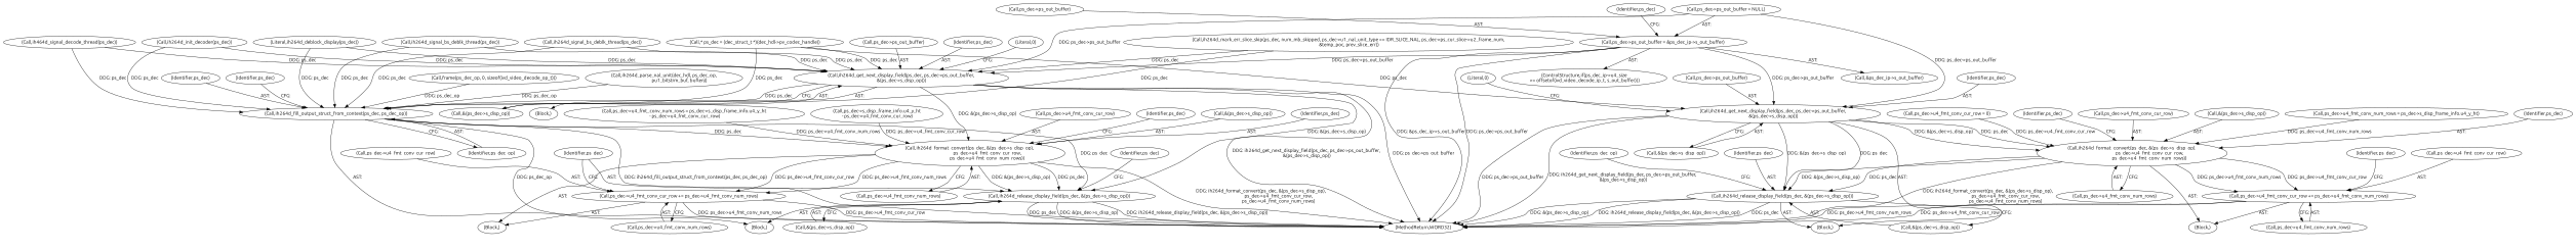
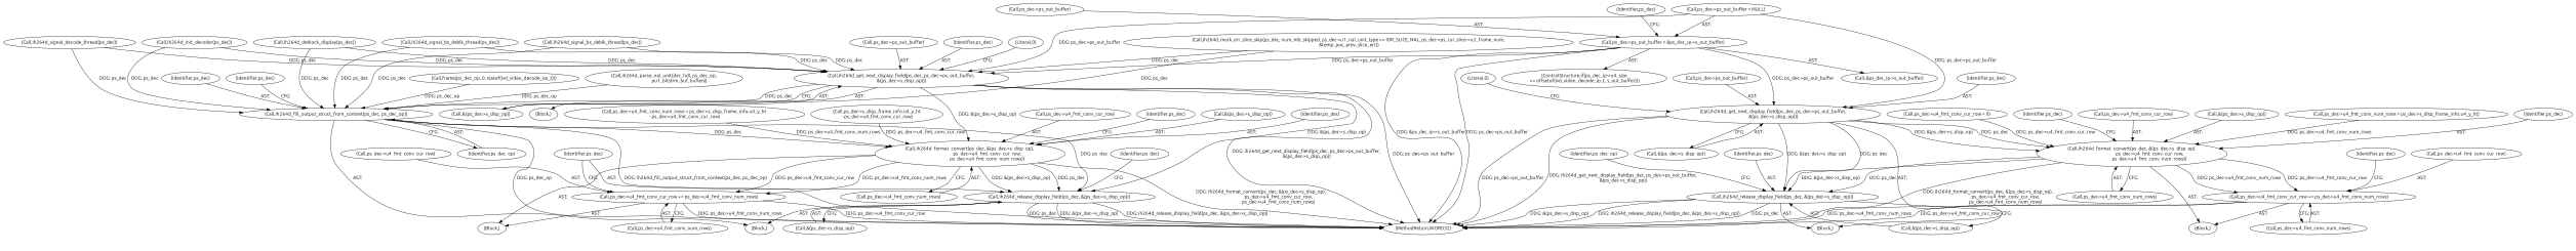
  digraph {
    fontname=Ubuntu
    node [fontname=Ubuntu]
    edge [fontname=Ubuntu]
    n1 [label="(Call,ps_dec->ps_out_buffer = &ps_dec_ip->s_out_buffer)"]
    n2 [label="(Call,ih264d_get_next_display_field(ps_dec, ps_dec->ps_out_buffer,\n &(ps_dec->s_disp_op)))"]
    n3 [label="(Call,ih264d_get_next_display_field(ps_dec, ps_dec->ps_out_buffer,\n &(ps_dec->s_disp_op)))"]
    n4 [label="(ControlStructure,if(ps_dec_ip->u4_size\n >= offsetof(ivd_video_decode_ip_t, s_out_buffer)))"]
    n5 [label="(Call,&ps_dec_ip->s_out_buffer)"]
    n6 [label="(MethodReturn,WORD32)"]
    n7 [label="(Call,ih264d_format_convert(ps_dec, &(ps_dec->s_disp_op),\n                                  ps_dec->u4_fmt_conv_cur_row,\n                                  ps_dec->u4_fmt_conv_num_rows))"]
    n8 [label="(Call,ih264d_release_display_field(ps_dec, &(ps_dec->s_disp_op)))"]
    n9 [label="(Call,&(ps_dec->s_disp_op))"]
    n10 [label="(Block,)"]
    n11 [label="(Call,ih264d_fill_output_struct_from_context(ps_dec, ps_dec_op))"]
    n12 [label="(Call,ih264d_format_convert(ps_dec, &(ps_dec->s_disp_op),\n                                  ps_dec->u4_fmt_conv_cur_row,\n                                  ps_dec->u4_fmt_conv_num_rows))"]
    n13 [label="(Call,ih264d_release_display_field(ps_dec, &(ps_dec->s_disp_op)))"]
    n14 [label="(Call,&(ps_dec->s_disp_op))"]
    n15 [label="(Block,)"]
    n16 [label="(Call,ps_dec->u4_fmt_conv_cur_row += ps_dec->u4_fmt_conv_num_rows)"]
    n17 [label="(Call,ps_dec->u4_fmt_conv_num_rows)"]
    n18 [label="(Block,)"]
    n19 [label="(Call,&(ps_dec->s_disp_op))"]
    n20 [label="(Call,ps_dec->u4_fmt_conv_num_rows)"]
    n21 [label="(Block,)"]
    n22 [label="(Identifier,ps_dec_op)"]
    n23 [label="(Call,ps_dec->u4_fmt_conv_cur_row += ps_dec->u4_fmt_conv_num_rows)"]
    n24 [label="(Call,ps_dec->u4_fmt_conv_num_rows)"]
    n25 [label="(Block,)"]
    n26 [label="(Call,&(ps_dec->s_disp_op))"]
    n27 [label="(Call,ps_dec->u4_fmt_conv_num_rows)"]
    n28 [label="(Call,ps_dec->u4_fmt_conv_cur_row = 0)"]
    n29 [label="(Identifier,ps_dec)"]
    n30 [label="(Call,ps_dec->ps_out_buffer)"]
    n31 [label="(Identifier,ps_dec)"]
    n32 [label="(Call,ps_dec->ps_out_buffer = NULL)"]
    n33 [label="(Identifier,ps_dec)"]
    n34 [label="(Identifier,ps_dec)"]
    n35 [label="(Call,frame(ps_dec_op, 0, sizeof(ivd_video_decode_op_t)))"]
    n36 [label="(Call,ps_dec->u4_fmt_conv_cur_row)"]
    n37 [label="(Call,ps_dec->u4_fmt_conv_cur_row)"]
    n38 [label="(Call,ih264d_parse_nal_unit(dec_hdl, ps_dec_op,\n                              pu1_bitstrm_buf, buflen))"]
    n39 [label="(Identifier,ps_dec)"]
    n40 [label="(Call,ps_dec->u4_fmt_conv_cur_row)"]
    n41 [label="(Identifier,ps_dec)"]
    n42 [label="(Call,&(ps_dec->s_disp_op))"]
    n43 [label="(Call,ih264d_signal_bs_deblk_thread(ps_dec))"]
    n44 [label="(Call,ps_dec->ps_out_buffer)"]
    n45 [label="(Call,ih264d_signal_bs_deblk_thread(ps_dec))"]
    n46 [label="(Call,&(ps_dec->s_disp_op))"]
    n47 [label="(Call,ih264d_mark_err_slice_skip(ps_dec, num_mb_skipped, ps_dec->u1_nal_unit_type == IDR_SLICE_NAL, ps_dec->ps_cur_slice->u2_frame_num,\n &temp_poc, prev_slice_err))"]
    n48 [label="(Call,ps_dec->u4_fmt_conv_num_rows = ps_dec->s_disp_frame_info.u4_y_ht\n - ps_dec->u4_fmt_conv_cur_row)"]
    n49 [label="(Call,ps_dec->ps_out_buffer)"]
-   n50 [label="(Call,ih464d_signal_decode_thread(ps_dec))"]
+   n50 [label="(Call,ih264d_signal_decode_thread(ps_dec))"]
    n51 [label="(Identifier,ps_dec)"]
    n52 [label="(Literal,0)"]
    n53 [label="(Call,ps_dec->u4_fmt_conv_cur_row)"]
    n54 [label="(Call,ih264d_init_decoder(ps_dec))"]
-   n55 [label="(Call,* ps_dec = (dec_struct_t *)(dec_hdl->pv_codec_handle))"]
    n56 [label="(Identifier,ps_dec)"]
-   n57 [label="(Literal,ih264d_deblock_display(ps_dec))"]
+   n57 [label="(Call,ih264d_deblock_display(ps_dec))"]
    n58 [label="(Identifier,ps_dec)"]
    n59 [label="(Identifier,ps_dec)"]
    n60 [label="(Call,ps_dec->u4_fmt_conv_num_rows = ps_dec->s_disp_frame_info.u4_y_ht)"]
    n61 [label="(Identifier,ps_dec_op)"]
    n62 [label="(Identifier,ps_dec)"]
    n63 [label="(Call,ps_dec->s_disp_frame_info.u4_y_ht\n - ps_dec->u4_fmt_conv_cur_row)"]
    n64 [label="(Literal,0)"]
    n65 [label="(Identifier,ps_dec)"]
    n66 [label="(Identifier,ps_dec)"]
    n1 -> n2 [label="DDG: ps_dec->ps_out_buffer"]
    n1 -> n3 [label="DDG: ps_dec->ps_out_buffer"]
    n1 -> n4 [label="AST: "]
    n1 -> n5 [label="AST: "]
    n1 -> n6 [label="DDG: &ps_dec_ip->s_out_buffer"]
    n1 -> n6 [label="DDG: ps_dec->ps_out_buffer"]
    n2 -> n6 [label="DDG: ps_dec->ps_out_buffer"]
    n2 -> n6 [label="DDG: ih264d_get_next_display_field(ps_dec, ps_dec->ps_out_buffer,\n &(ps_dec->s_disp_op))"]
    n2 -> n7 [label="DDG: ps_dec"]
    n2 -> n7 [label="DDG: &(ps_dec->s_disp_op)"]
    n2 -> n8 [label="DDG: ps_dec"]
    n2 -> n8 [label="DDG: &(ps_dec->s_disp_op)"]
    n2 -> n9 [label="CFG: "]
    n2 -> n10 [label="AST: "]
    n3 -> n6 [label="DDG: ih264d_get_next_display_field(ps_dec, ps_dec->ps_out_buffer,\n &(ps_dec->s_disp_op))"]
    n3 -> n6 [label="DDG: ps_dec->ps_out_buffer"]
    n3 -> n11 [label="DDG: ps_dec"]
    n3 -> n12 [label="DDG: &(ps_dec->s_disp_op)"]
    n3 -> n13 [label="DDG: &(ps_dec->s_disp_op)"]
    n3 -> n14 [label="CFG: "]
    n3 -> n15 [label="AST: "]
    n7 -> n6 [label="DDG: ih264d_format_convert(ps_dec, &(ps_dec->s_disp_op),\n                                  ps_dec->u4_fmt_conv_cur_row,\n                                  ps_dec->u4_fmt_conv_num_rows)"]
    n7 -> n8 [label="DDG: ps_dec"]
    n7 -> n8 [label="DDG: &(ps_dec->s_disp_op)"]
    n7 -> n16 [label="DDG: ps_dec->u4_fmt_conv_num_rows"]
    n7 -> n16 [label="DDG: ps_dec->u4_fmt_conv_cur_row"]
    n7 -> n17 [label="CFG: "]
    n7 -> n18 [label="AST: "]
    n8 -> n6 [label="DDG: ih264d_release_display_field(ps_dec, &(ps_dec->s_disp_op))"]
    n8 -> n6 [label="DDG: ps_dec"]
    n8 -> n6 [label="DDG: &(ps_dec->s_disp_op)"]
    n8 -> n10 [label="AST: "]
    n8 -> n19 [label="CFG: "]
    n9 -> n2 [label="AST: "]
    n11 -> n6 [label="DDG: ih264d_fill_output_struct_from_context(ps_dec, ps_dec_op)"]
    n11 -> n6 [label="DDG: ps_dec_op"]
    n11 -> n12 [label="DDG: ps_dec"]
    n11 -> n13 [label="DDG: ps_dec"]
    n11 -> n21 [label="AST: "]
    n11 -> n22 [label="CFG: "]
    n12 -> n6 [label="DDG: ih264d_format_convert(ps_dec, &(ps_dec->s_disp_op),\n                                  ps_dec->u4_fmt_conv_cur_row,\n                                  ps_dec->u4_fmt_conv_num_rows)"]
    n12 -> n13 [label="DDG: ps_dec"]
    n12 -> n13 [label="DDG: &(ps_dec->s_disp_op)"]
    n12 -> n23 [label="DDG: ps_dec->u4_fmt_conv_num_rows"]
    n12 -> n23 [label="DDG: ps_dec->u4_fmt_conv_cur_row"]
    n12 -> n24 [label="CFG: "]
    n12 -> n25 [label="AST: "]
    n13 -> n6 [label="DDG: &(ps_dec->s_disp_op)"]
    n13 -> n6 [label="DDG: ih264d_release_display_field(ps_dec, &(ps_dec->s_disp_op))"]
    n13 -> n6 [label="DDG: ps_dec"]
    n13 -> n21 [label="AST: "]
    n13 -> n26 [label="CFG: "]
    n14 -> n3 [label="AST: "]
    n16 -> n6 [label="DDG: ps_dec->u4_fmt_conv_cur_row"]
    n16 -> n6 [label="DDG: ps_dec->u4_fmt_conv_num_rows"]
    n16 -> n18 [label="AST: "]
    n16 -> n20 [label="CFG: "]
    n17 -> n7 [label="AST: "]
    n19 -> n8 [label="AST: "]
    n20 -> n16 [label="AST: "]
    n22 -> n11 [label="AST: "]
    n23 -> n6 [label="DDG: ps_dec->u4_fmt_conv_num_rows"]
    n23 -> n6 [label="DDG: ps_dec->u4_fmt_conv_cur_row"]
    n23 -> n25 [label="AST: "]
    n23 -> n27 [label="CFG: "]
    n24 -> n12 [label="AST: "]
    n26 -> n13 [label="AST: "]
    n27 -> n23 [label="AST: "]
    n28 -> n7 [label="DDG: ps_dec->u4_fmt_conv_cur_row"]
    n29 -> n7 [label="CFG: "]
    n30 -> n1 [label="AST: "]
    n31 -> n1 [label="CFG: "]
    n32 -> n1 [label="AST: "]
    n32 -> n2 [label="DDG: ps_dec->ps_out_buffer"]
    n32 -> n3 [label="DDG: ps_dec->ps_out_buffer"]
    n33 -> n8 [label="AST: "]
    n34 -> n13 [label="CFG: "]
    n35 -> n11 [label="DDG: ps_dec_op"]
    n36 -> n7 [label="AST: "]
    n37 -> n23 [label="AST: "]
    n38 -> n11 [label="DDG: ps_dec_op"]
    n39 -> n16 [label="CFG: "]
    n40 -> n12 [label="AST: "]
    n41 -> n12 [label="CFG: "]
    n42 -> n12 [label="AST: "]
    n43 -> n3 [label="DDG: ps_dec"]
    n43 -> n11 [label="DDG: ps_dec"]
    n44 -> n3 [label="AST: "]
    n45 -> n3 [label="DDG: ps_dec"]
    n45 -> n11 [label="DDG: ps_dec"]
    n46 -> n7 [label="AST: "]
    n47 -> n3 [label="DDG: ps_dec"]
    n47 -> n11 [label="DDG: ps_dec"]
    n48 -> n12 [label="DDG: ps_dec->u4_fmt_conv_num_rows"]
    n49 -> n2 [label="AST: "]
    n50 -> n3 [label="DDG: ps_dec"]
    n50 -> n11 [label="DDG: ps_dec"]
    n51 -> n3 [label="AST: "]
    n52 -> n3 [label="CFG: "]
    n53 -> n16 [label="AST: "]
    n54 -> n3 [label="DDG: ps_dec"]
    n54 -> n11 [label="DDG: ps_dec"]
-   n55 -> n2 [label="DDG: ps_dec"]
-   n55 -> n3 [label="DDG: ps_dec"]
-   n55 -> n11 [label="DDG: ps_dec"]
    n56 -> n2 [label="AST: "]
    n57 -> n3 [label="DDG: ps_dec"]
    n57 -> n11 [label="DDG: ps_dec"]
    n58 -> n11 [label="AST: "]
    n59 -> n11 [label="CFG: "]
    n60 -> n7 [label="DDG: ps_dec->u4_fmt_conv_num_rows"]
    n61 -> n8 [label="CFG: "]
    n62 -> n12 [label="AST: "]
    n63 -> n12 [label="DDG: ps_dec->u4_fmt_conv_cur_row"]
    n64 -> n2 [label="CFG: "]
    n65 -> n7 [label="AST: "]
    n66 -> n13 [label="AST: "]
    n66 -> n23 [label="CFG: "]
  }
